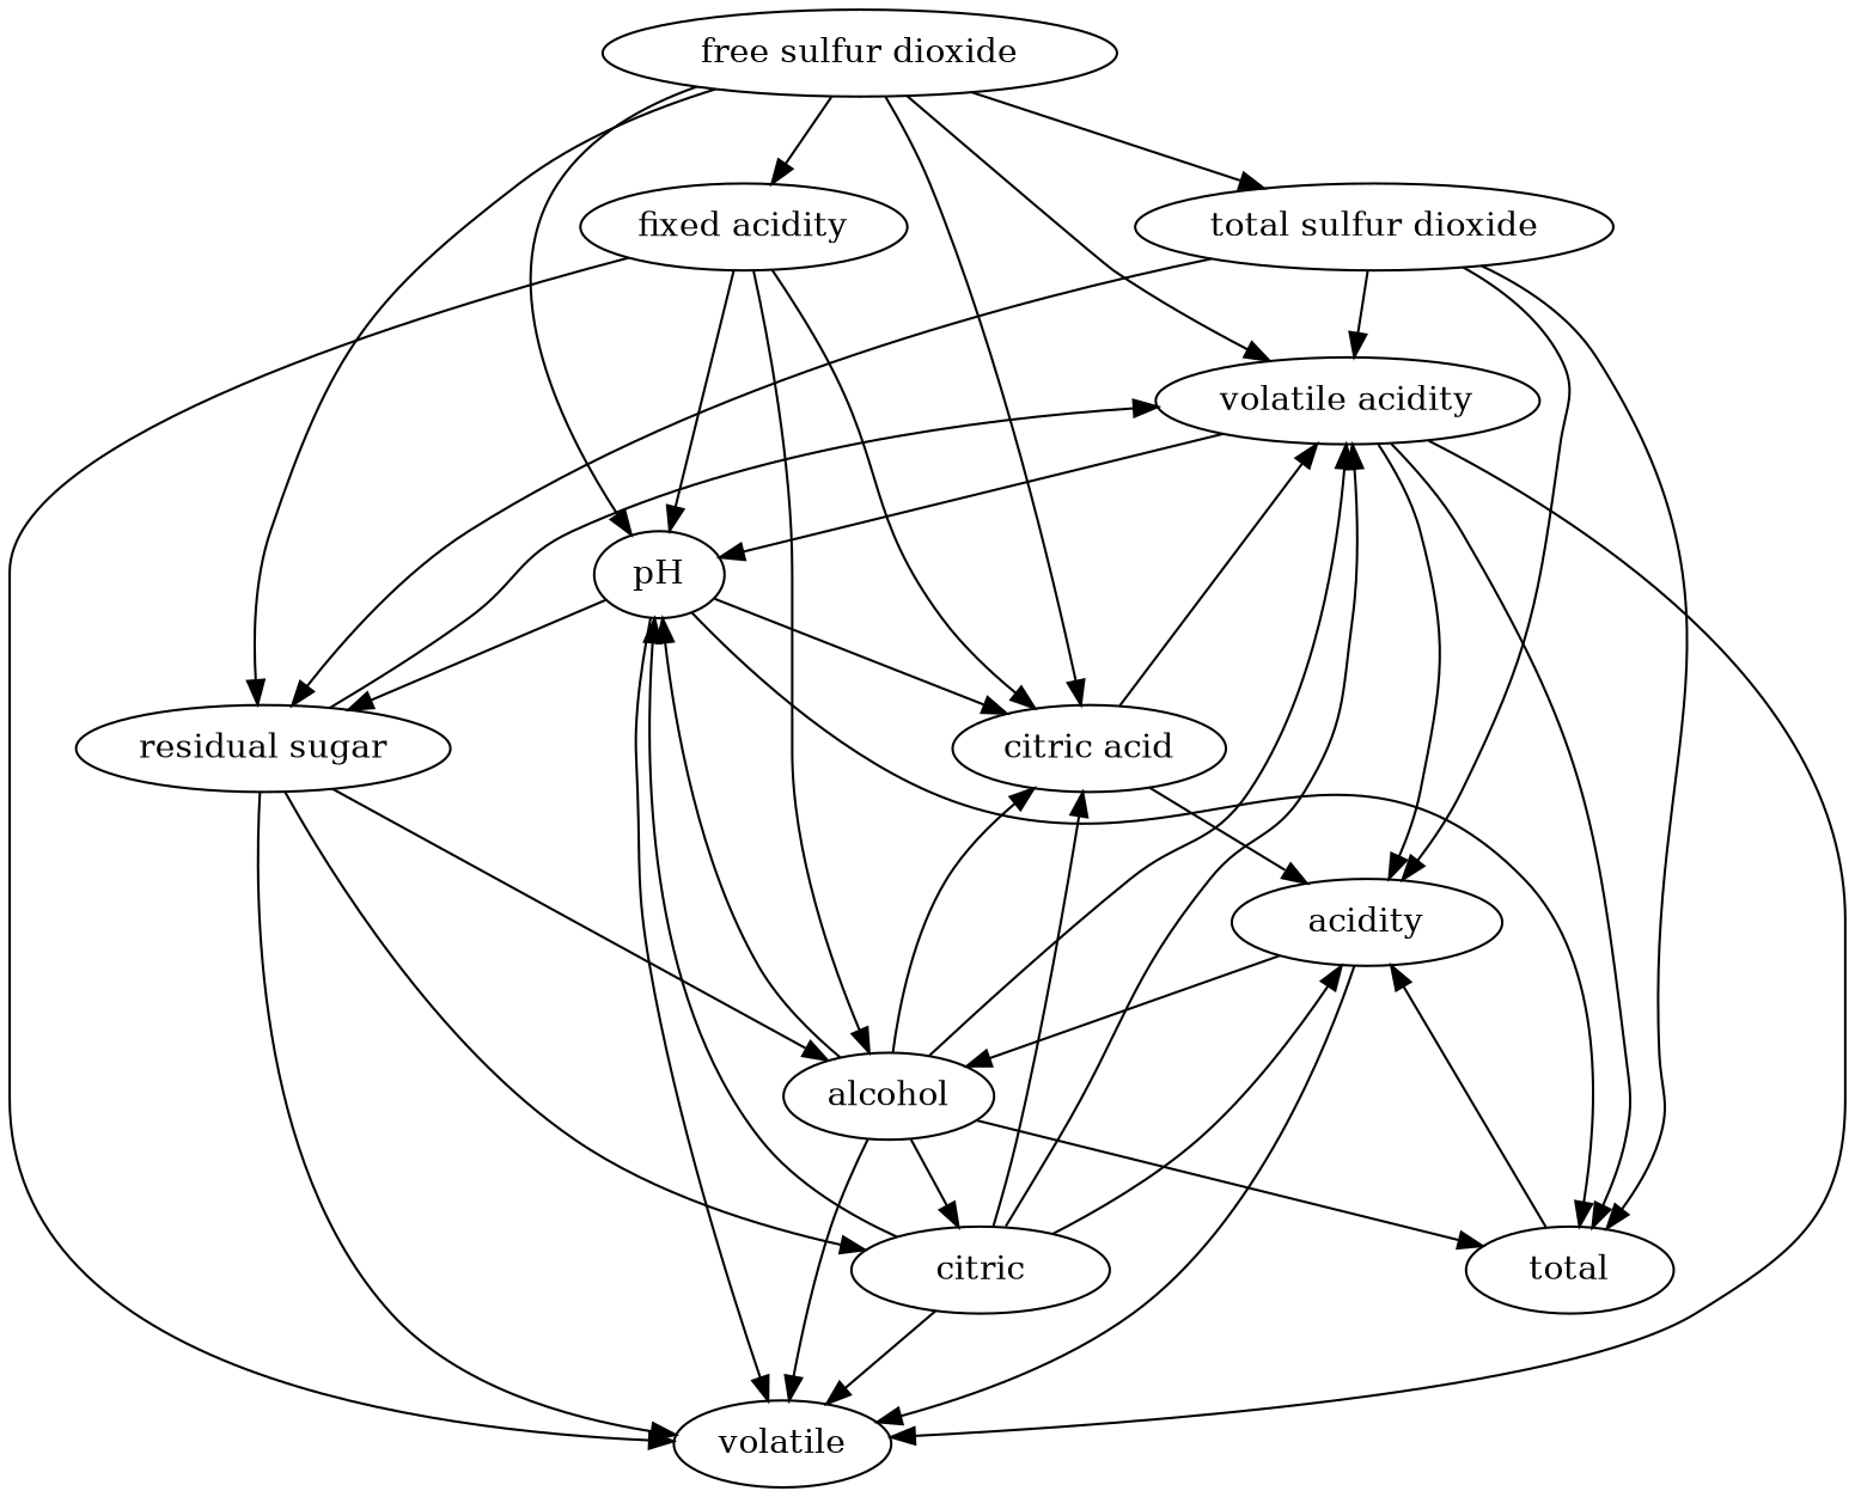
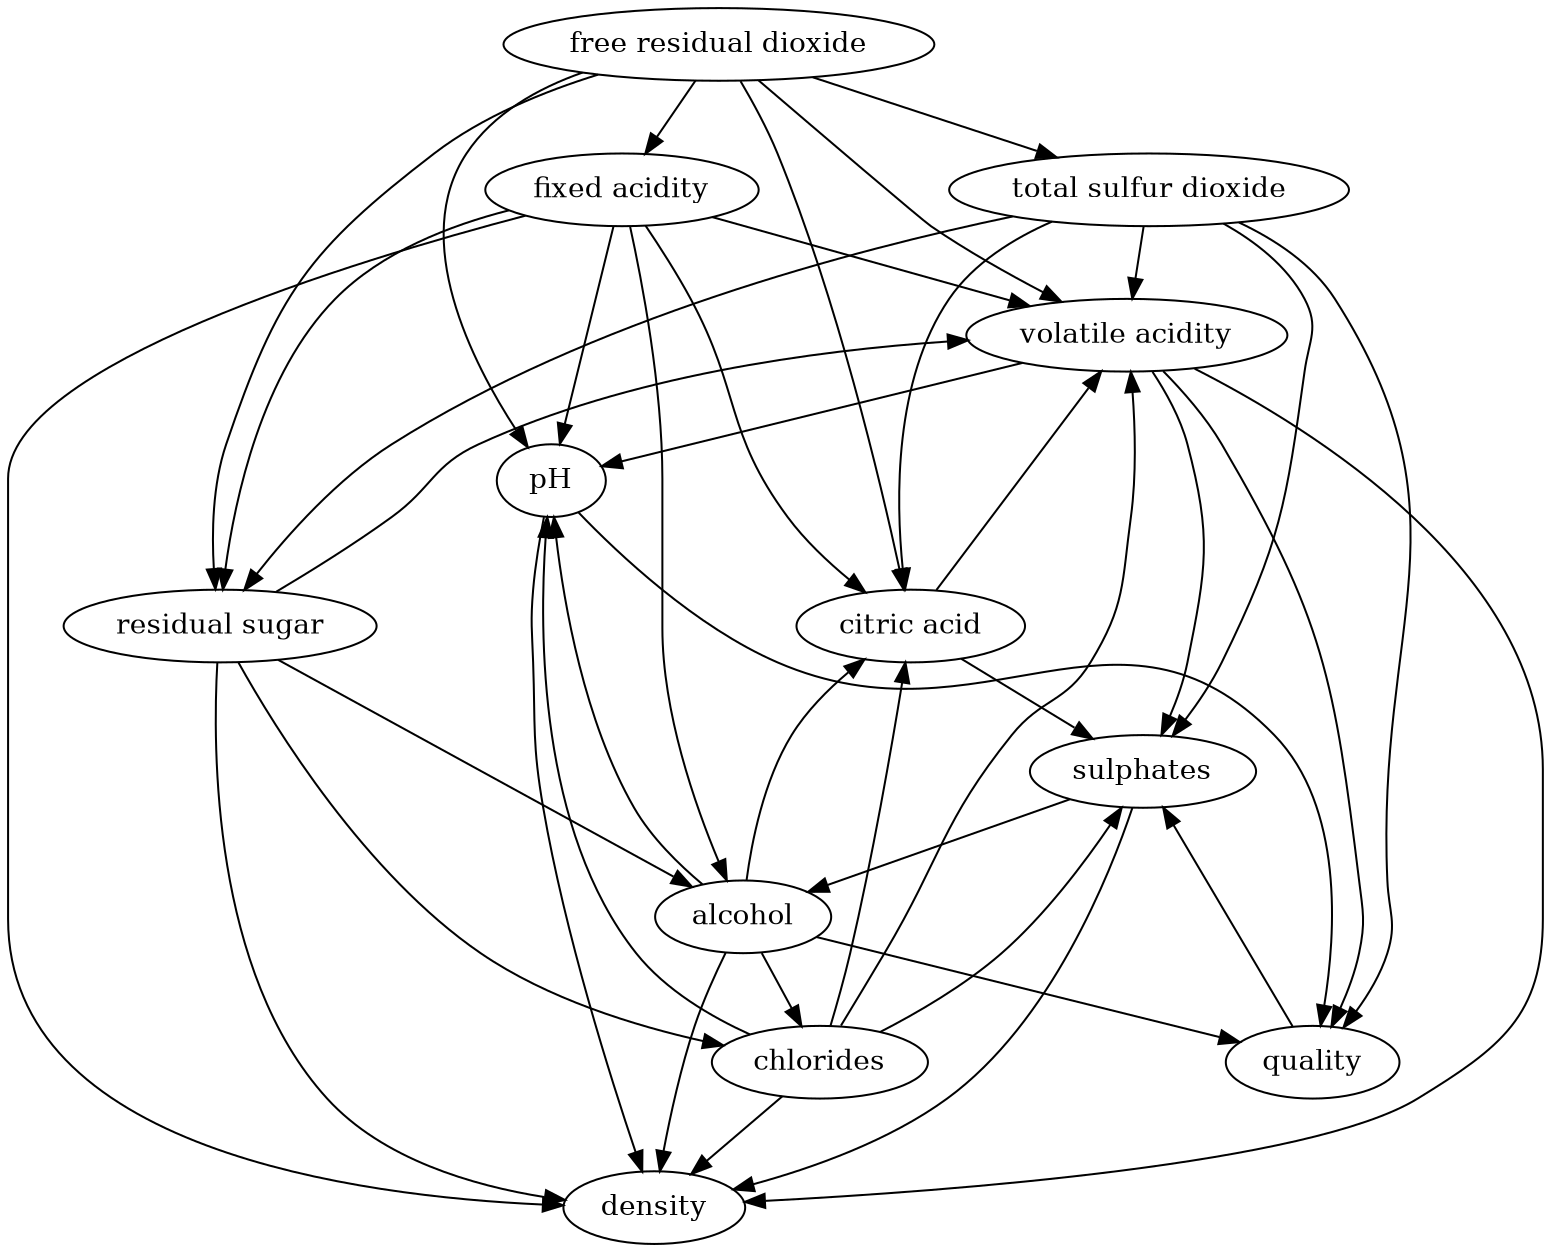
  strict digraph {
    fontname="DejaVu Serif"
    node [fontname="DejaVu Serif"]
    edge [fontname="DejaVu Serif"]
    n1 [label="fixed acidity"]
    n2 [label="volatile acidity"]
    n3 [label="citric acid"]
    n4 [label="residual sugar"]
-   n5 [label=volatile]
+   n5 [label=density]
    n6 [label=pH]
    n7 [label=alcohol]
-   n8 [label=acidity]
-   n9 [label=total]
-   n10 [label=citric]
-   n11 [label="free sulfur dioxide"]
+   n8 [label=sulphates]
+   n9 [label=quality]
+   n10 [label=chlorides]
+   n11 [label="free residual dioxide"]
    n12 [label="total sulfur dioxide"]
-   n7 -> n2
+   n1 -> n2
    n1 -> n3
-   n6 -> n4
+   n1 -> n4
    n1 -> n5
    n1 -> n6
    n1 -> n7
    n2 -> n5
    n2 -> n6
    n2 -> n8
    n2 -> n9
    n3 -> n2
    n3 -> n8
    n4 -> n2
    n4 -> n5
    n4 -> n7
    n4 -> n10
    n6 -> n5
    n6 -> n9
    n7 -> n3
    n7 -> n5
    n7 -> n6
    n7 -> n9
    n7 -> n10
    n8 -> n5
    n8 -> n7
    n9 -> n8
    n10 -> n2
    n10 -> n3
    n10 -> n5
    n10 -> n6
    n10 -> n8
    n11 -> n1
    n11 -> n2
    n11 -> n3
    n11 -> n4
    n11 -> n6
    n11 -> n12
    n12 -> n2
-   n6 -> n3
+   n12 -> n3
    n12 -> n4
    n12 -> n8
    n12 -> n9
  }
